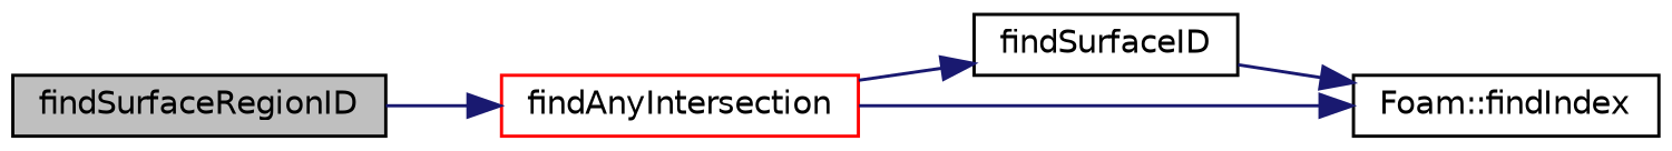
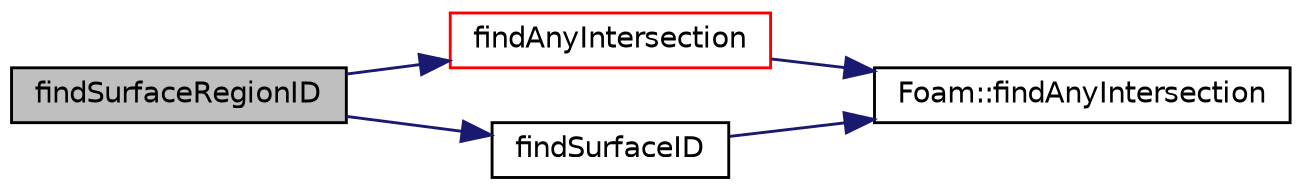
  digraph {
    rankdir=LR
    node [color=black fontname=Helvetica fontsize=10 shape=record]
    edge [color=midnightblue fontname=Helvetica fontsize=10 labelfontname=Helvetica labelfontsize=10 style=solid]
    n1 [fillcolor=grey75 fontcolor=black height=0.2 label=findSurfaceRegionID style=filled width=0.4]
    n2 [color=red height=0.2 label=findAnyIntersection width=0.4]
    n3 [height=0.2 label=findSurfaceID width=0.4]
-   n4 [height=0.2 label="Foam::findIndex" width=0.4]
+   n4 [height=0.2 label="Foam::findAnyIntersection" width=0.4]
    n1 -> n2
-   n2 -> n3
+   n1 -> n3
    n2 -> n4
    n3 -> n4
  }
